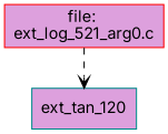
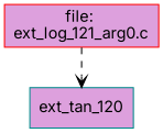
  digraph {
    fontname=Inter
    node [shape=box style=filled fillcolor=plum fontname=Inter]
-   n1 [color=red label="file: \next_log_521_arg0.c"]
+   n1 [color=red label="file: \next_log_121_arg0.c"]
    n2 [color=cyan4 label=ext_tan_120]
    n1 -> n2 [style=dashed arrowhead=vee fontname=Inter]
  }
